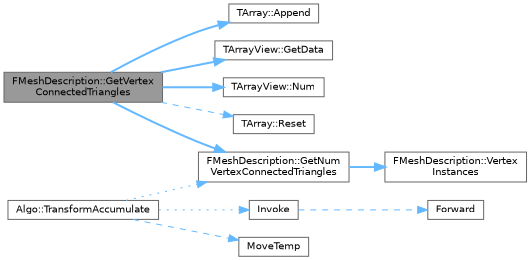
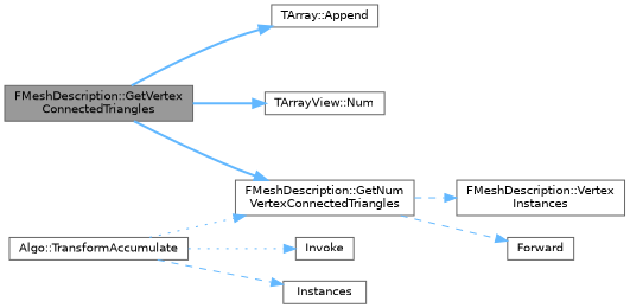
  digraph {
    rankdir=LR
    node [color=grey40 fillcolor=white fontname=Helvetica fontsize=10 shape=box style=filled]
    edge [color=steelblue1 fontname=Helvetica fontsize=10 labelfontname=Helvetica labelfontsize=10 style=bold]
    n1 [color=gray40 fillcolor=grey60 fontcolor=black height=0.2 label="FMeshDescription::GetVertex\lConnectedTriangles" width=0.4]
    n2 [height=0.2 label="TArray::Append" width=0.4]
-   n3 [height=0.2 label="TArrayView::GetData" width=0.4]
    n4 [height=0.2 label="FMeshDescription::GetNum\lVertexConnectedTriangles" width=0.4]
    n5 [height=0.2 label="TArrayView::Num" width=0.4]
-   n6 [height=0.2 label="TArray::Reset" width=0.4]
    n7 [height=0.2 label="FMeshDescription::Vertex\lInstances" width=0.4]
    n8 [height=0.2 label="Algo::TransformAccumulate" width=0.4]
    n9 [height=0.2 label=Invoke width=0.4]
-   n10 [height=0.2 label=MoveTemp width=0.4]
+   n10 [height=0.2 label=Instances width=0.4]
    n11 [height=0.2 label=Forward width=0.4]
    n1 -> n2
-   n1 -> n3
    n1 -> n4
    n1 -> n5
-   n1 -> n6 [style=dashed]
-   n4 -> n7
+   n4 -> n7 [style=dashed]
    n8 -> n4 [style=dotted]
    n8 -> n9 [style=dotted]
    n8 -> n10 [style=dashed]
-   n9 -> n11 [style=dashed]
+   n4 -> n11 [style=dashed]
  }
